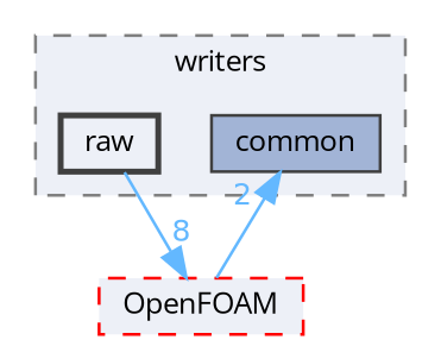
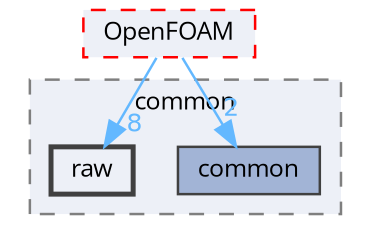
  digraph {
    compound=true
    fontname="Open Sans"
    node [color=grey25 fillcolor="#edf0f7" fontname="Open Sans" fontsize=10 shape=box]
    edge [color=steelblue1 fontcolor=steelblue1 fontname="Open Sans" fontsize=10 labeldistance=1.5 labelfontname=Helvetica labelfontsize=10]
    n1 [fillcolor="#a2b4d6" height=0.2 label=common style=filled width=0.4]
    n2 [height=0.2 label=raw style="filled,bold" width=0.4]
    n3 [color=red height=0.2 label=OpenFOAM style="filled,dashed" width=0.4]
    subgraph cluster_1 {
      bgcolor="#edf0f7"
      fontsize=10
-     label=writers
+     label=common
      pencolor=grey50
      style="filled,dashed"
      n1
      n2
    }
-   n2 -> n3 [headlabel=8]
+   n3 -> n2 [headlabel=8]
    n3 -> n1 [headlabel=2]
  }
